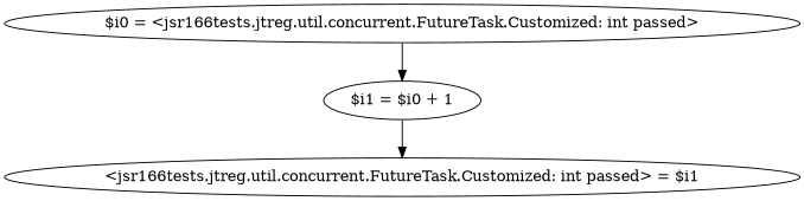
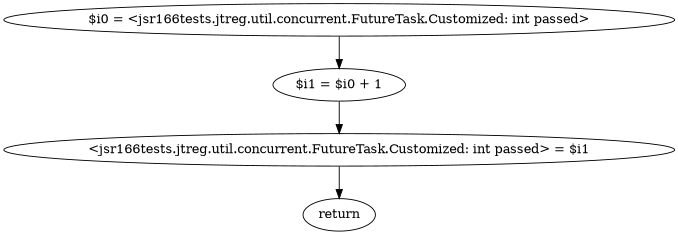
  digraph {
    "$i0 = <jsr166tests.jtreg.util.concurrent.FutureTask.Customized: int passed>"
    "$i1 = $i0 + 1"
    "<jsr166tests.jtreg.util.concurrent.FutureTask.Customized: int passed> = $i1"
+   return
    "$i0 = <jsr166tests.jtreg.util.concurrent.FutureTask.Customized: int passed>" -> "$i1 = $i0 + 1"
    "$i1 = $i0 + 1" -> "<jsr166tests.jtreg.util.concurrent.FutureTask.Customized: int passed> = $i1"
+   "<jsr166tests.jtreg.util.concurrent.FutureTask.Customized: int passed> = $i1" -> return
  }
